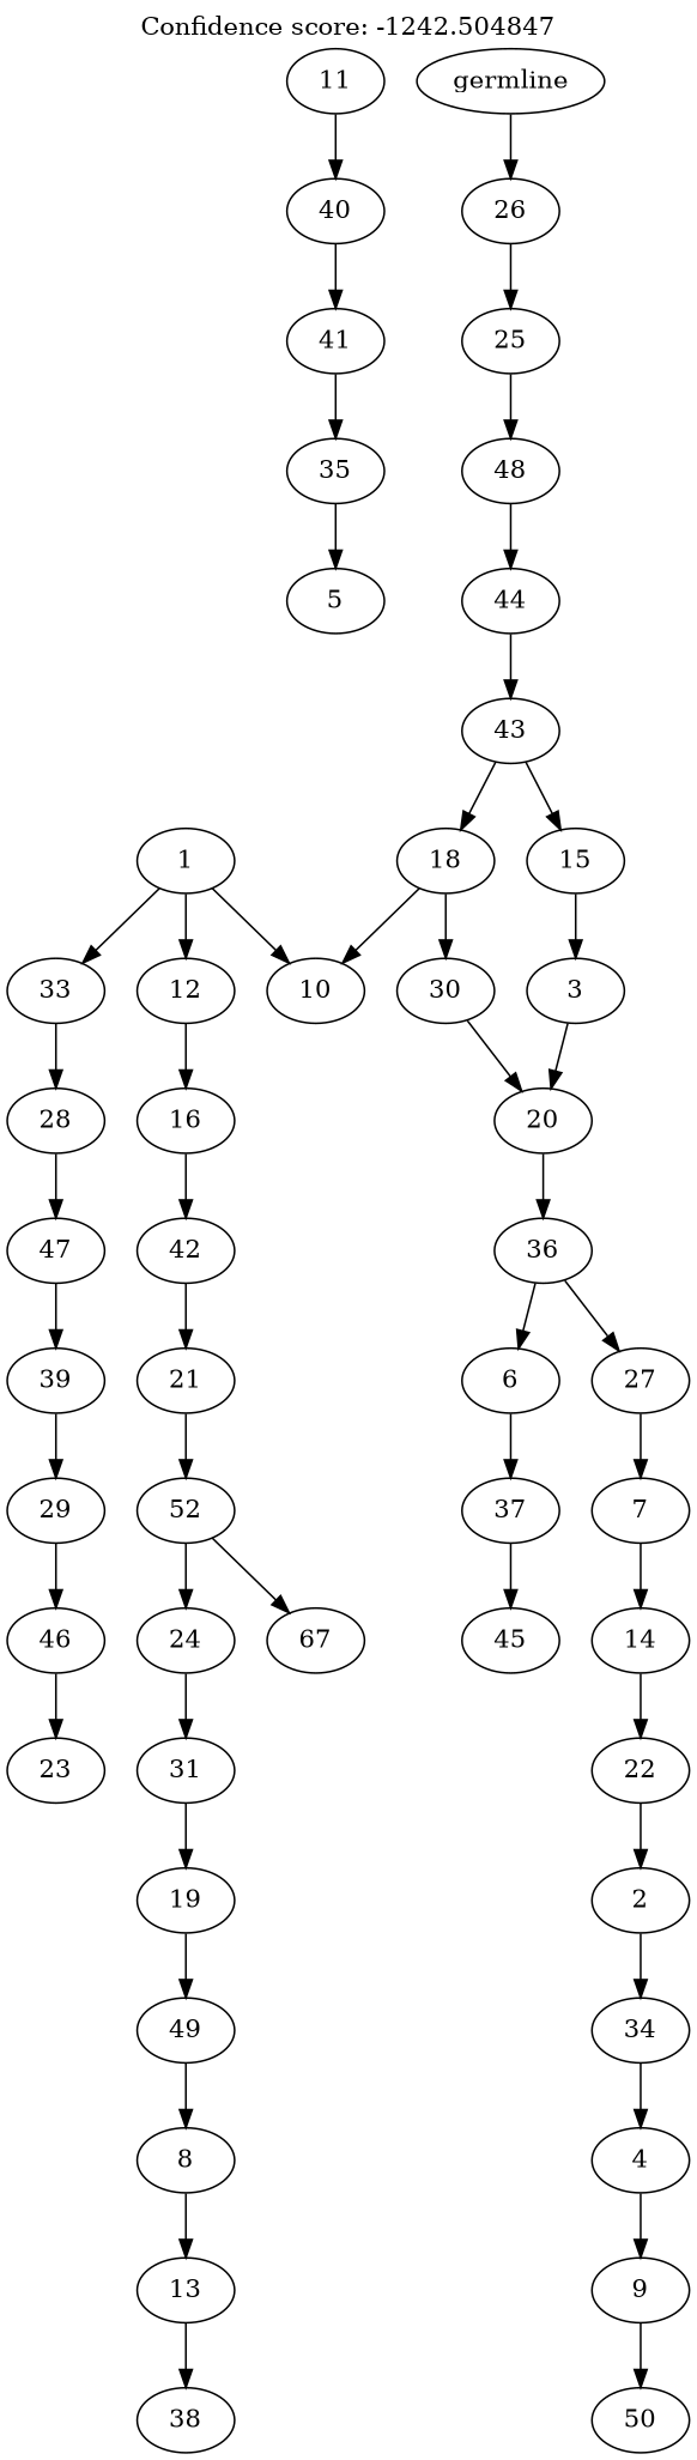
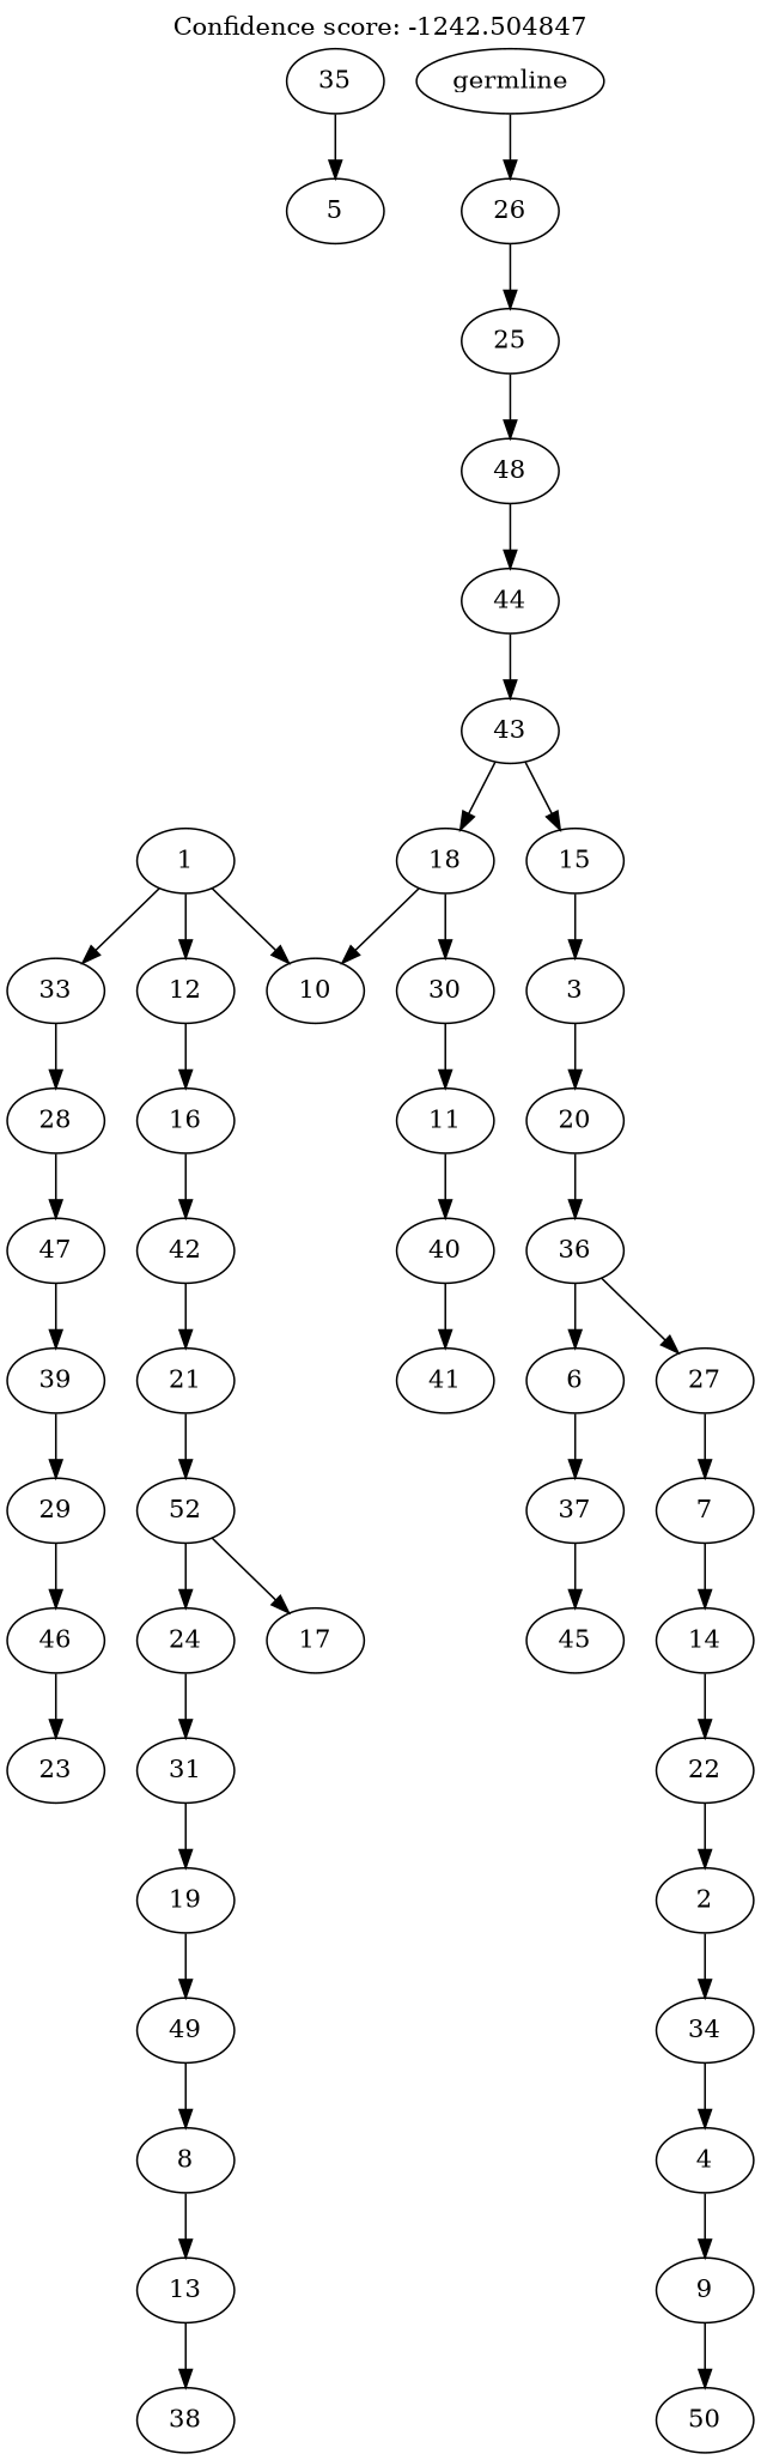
  digraph {
    label="Confidence score: -1242.504847"
    labelloc=t
    n1 [label=35]
    n2 [label=5]
    n3 [label=41]
    n4 [label=40]
    n5 [label=11]
    n6 [label=30]
    n7 [label=46]
    n8 [label=23]
    n9 [label=29]
    n10 [label=39]
    n11 [label=47]
    n12 [label=28]
    n13 [label=33]
    n14 [label=13]
    n15 [label=38]
    n16 [label=8]
    n17 [label=49]
    n18 [label=19]
    n19 [label=31]
    n20 [label=24]
    n21 [label=52]
-   n22 [label=67]
+   n22 [label=17]
    n23 [label=21]
    n24 [label=42]
    n25 [label=16]
    n26 [label=12]
    n27 [label=1]
    n28 [label=10]
    n29 [label=18]
    n30 [label=37]
    n31 [label=45]
    n32 [label=6]
    n33 [label=9]
    n34 [label=50]
    n35 [label=4]
    n36 [label=34]
    n37 [label=2]
    n38 [label=22]
    n39 [label=14]
    n40 [label=7]
    n41 [label=27]
    n42 [label=36]
    n43 [label=20]
    n44 [label=3]
    n45 [label=15]
    n46 [label=43]
    n47 [label=44]
    n48 [label=48]
    n49 [label=25]
    n50 [label=26]
    n51 [label=germline]
    n1 -> n2
-   n3 -> n1
    n4 -> n3
    n5 -> n4
-   n6 -> n43
+   n6 -> n5
    n7 -> n8
    n9 -> n7
    n10 -> n9
    n11 -> n10
    n12 -> n11
    n13 -> n12
    n14 -> n15
    n16 -> n14
    n17 -> n16
    n18 -> n17
    n19 -> n18
    n20 -> n19
    n21 -> n20
    n21 -> n22
    n23 -> n21
    n24 -> n23
    n25 -> n24
    n26 -> n25
    n27 -> n13
    n27 -> n26
    n27 -> n28
    n29 -> n6
    n29 -> n28
    n30 -> n31
    n32 -> n30
    n33 -> n34
    n35 -> n33
    n36 -> n35
    n37 -> n36
    n38 -> n37
    n39 -> n38
    n40 -> n39
    n41 -> n40
    n42 -> n32
    n42 -> n41
    n43 -> n42
    n44 -> n43
    n45 -> n44
    n46 -> n29
    n46 -> n45
    n47 -> n46
    n48 -> n47
    n49 -> n48
    n50 -> n49
    n51 -> n50
  }
